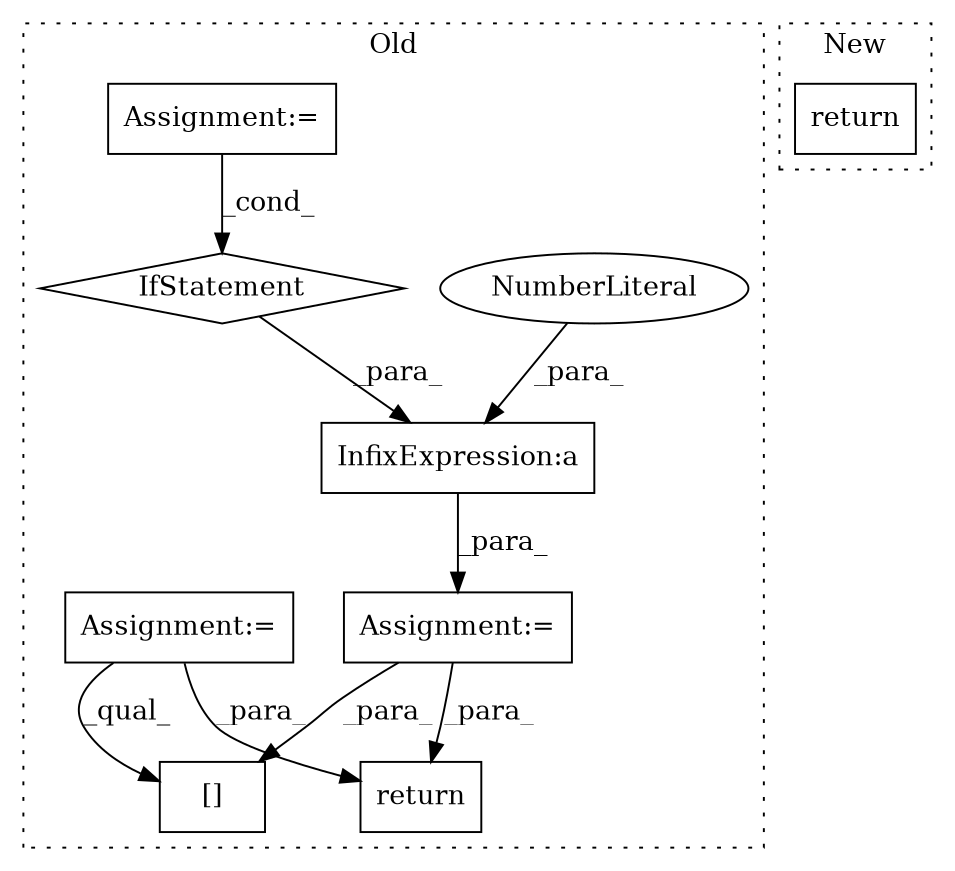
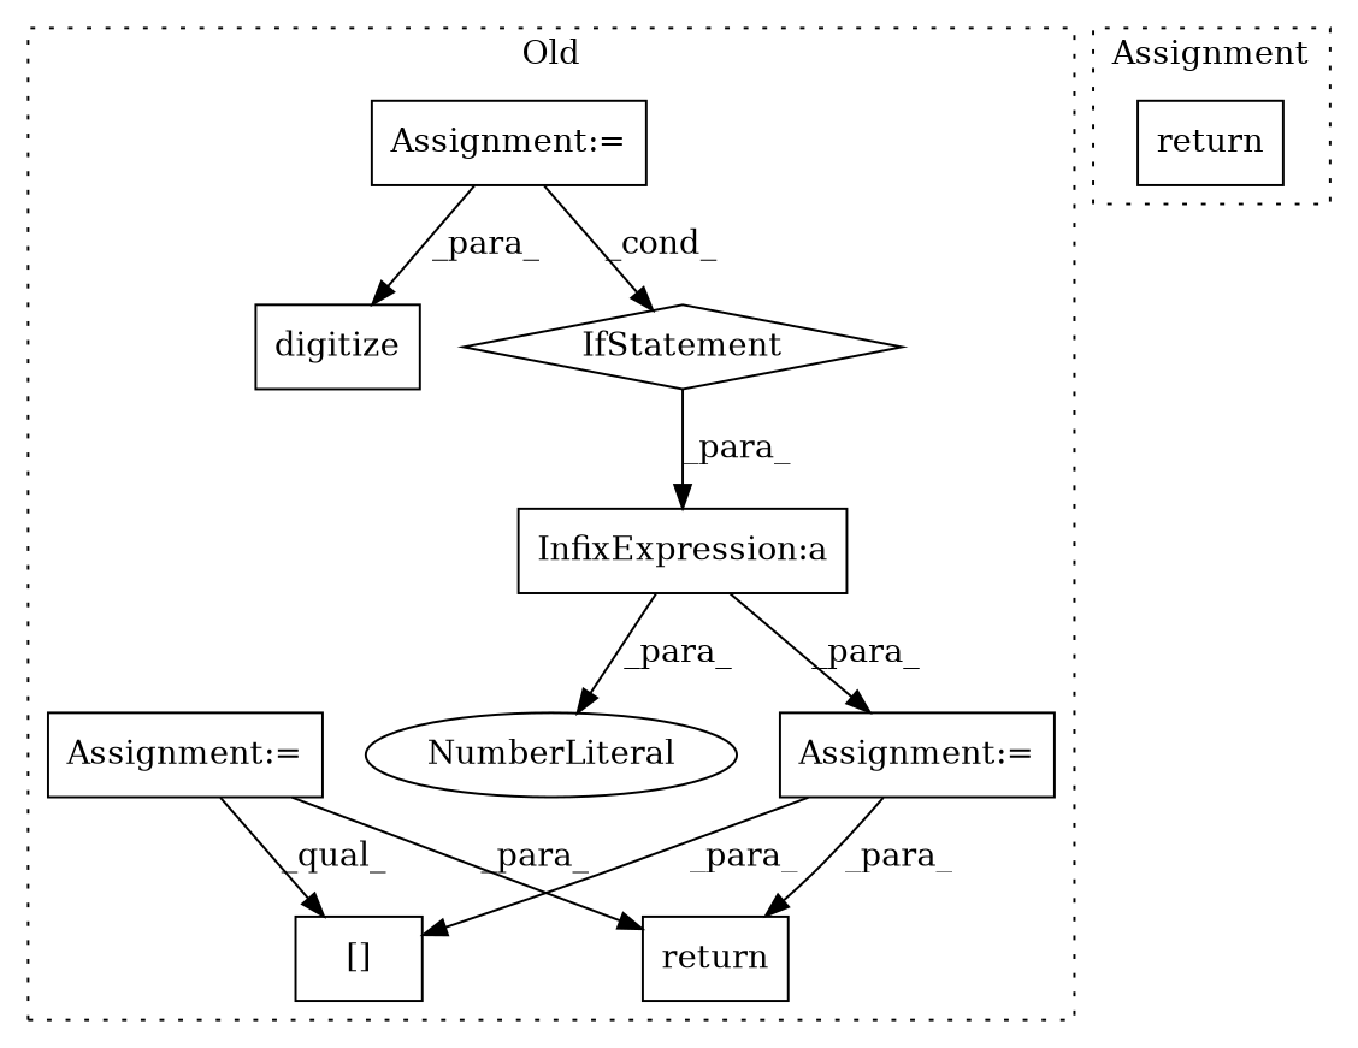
  digraph {
    node [a=7 l=1 shape=box]
+   n1 [a=32 l="9,1" label=digitize s="17209,17257"]
    n2 [a=27 l=3 label="InfixExpression:a" s=17261]
    n3 [a=34 label=NumberLiteral s=17264 shape=ellipse]
    n4 [a=2 l="13,1" label="[]" s="17323,17339"]
    n5 [label="Assignment:=" s=16859]
    n6 [a=25 l="4,2" label=IfStatement s="16949,16962" shape=diamond]
    n7 [label="Assignment:=" s=17016]
    n8 [label="Assignment:=" s=17201]
    n9 [a=41 l=12 label=return s=17272]
    n10 [a=41 l=14 label=return s=28114]
    subgraph cluster_1 {
      label=Old
      style=dotted
+     n1
      n2
      n3
      n4
      n5
      n6
      n7
      n8
      n9
    }
    subgraph cluster_2 {
-     label=New
+     label=Assignment
      style=dotted
      n10
    }
    n2 -> n8 [label=_para_]
-   n3 -> n2 [label=_para_]
+   n2 -> n3 [label=_para_]
+   n5 -> n1 [label=_para_]
    n5 -> n6 [label=_cond_]
    n6 -> n2 [label=_para_]
    n7 -> n4 [label=_qual_]
    n7 -> n9 [label=_para_]
    n8 -> n4 [label=_para_]
    n8 -> n9 [label=_para_]
  }
